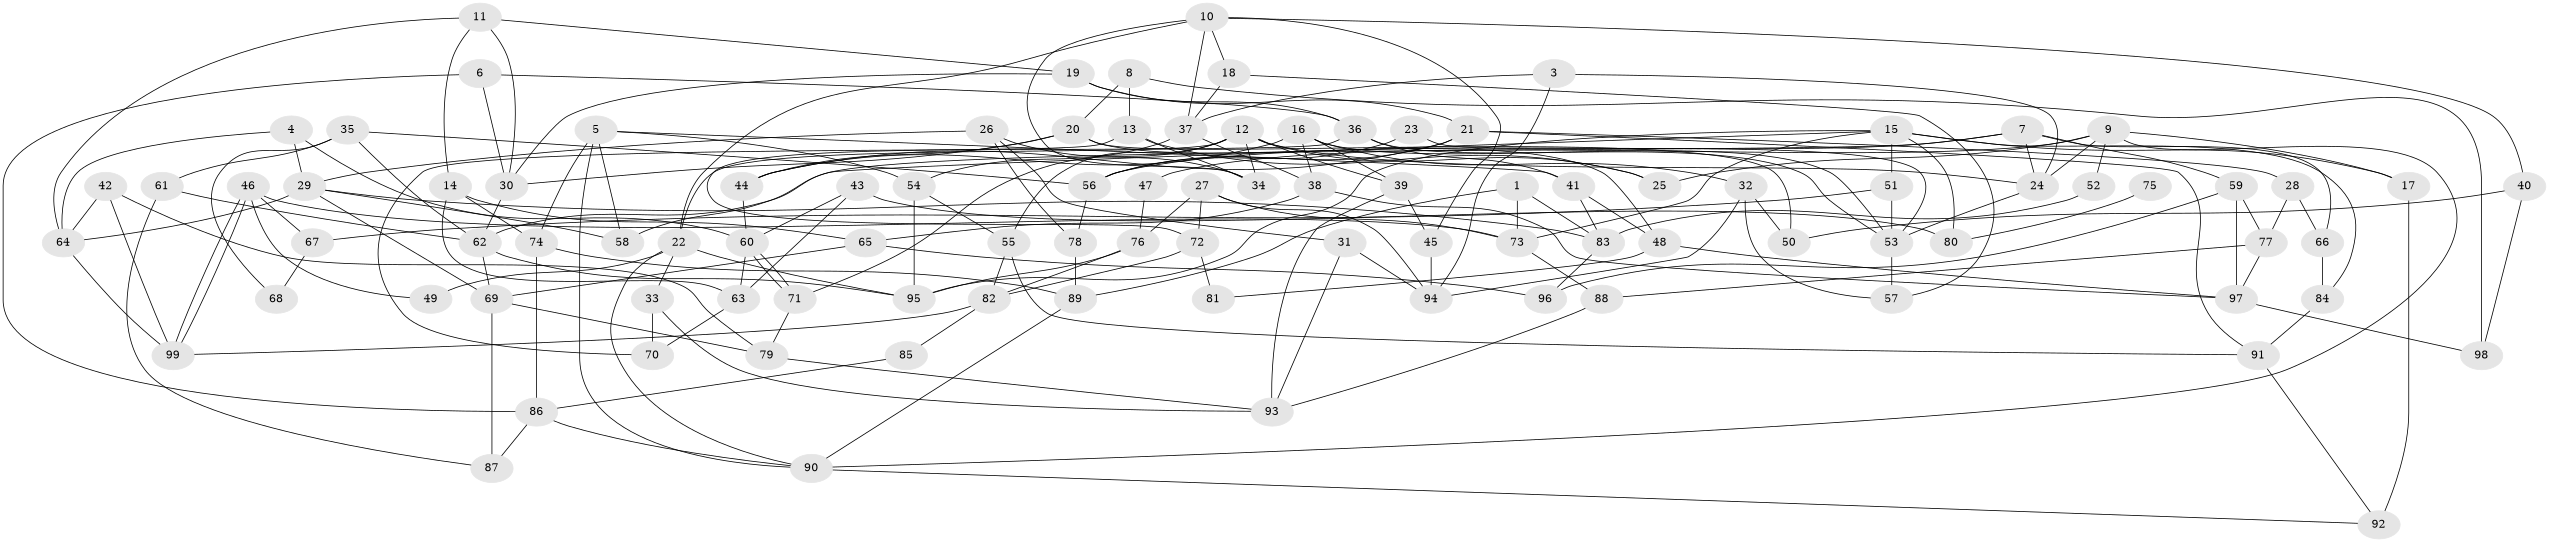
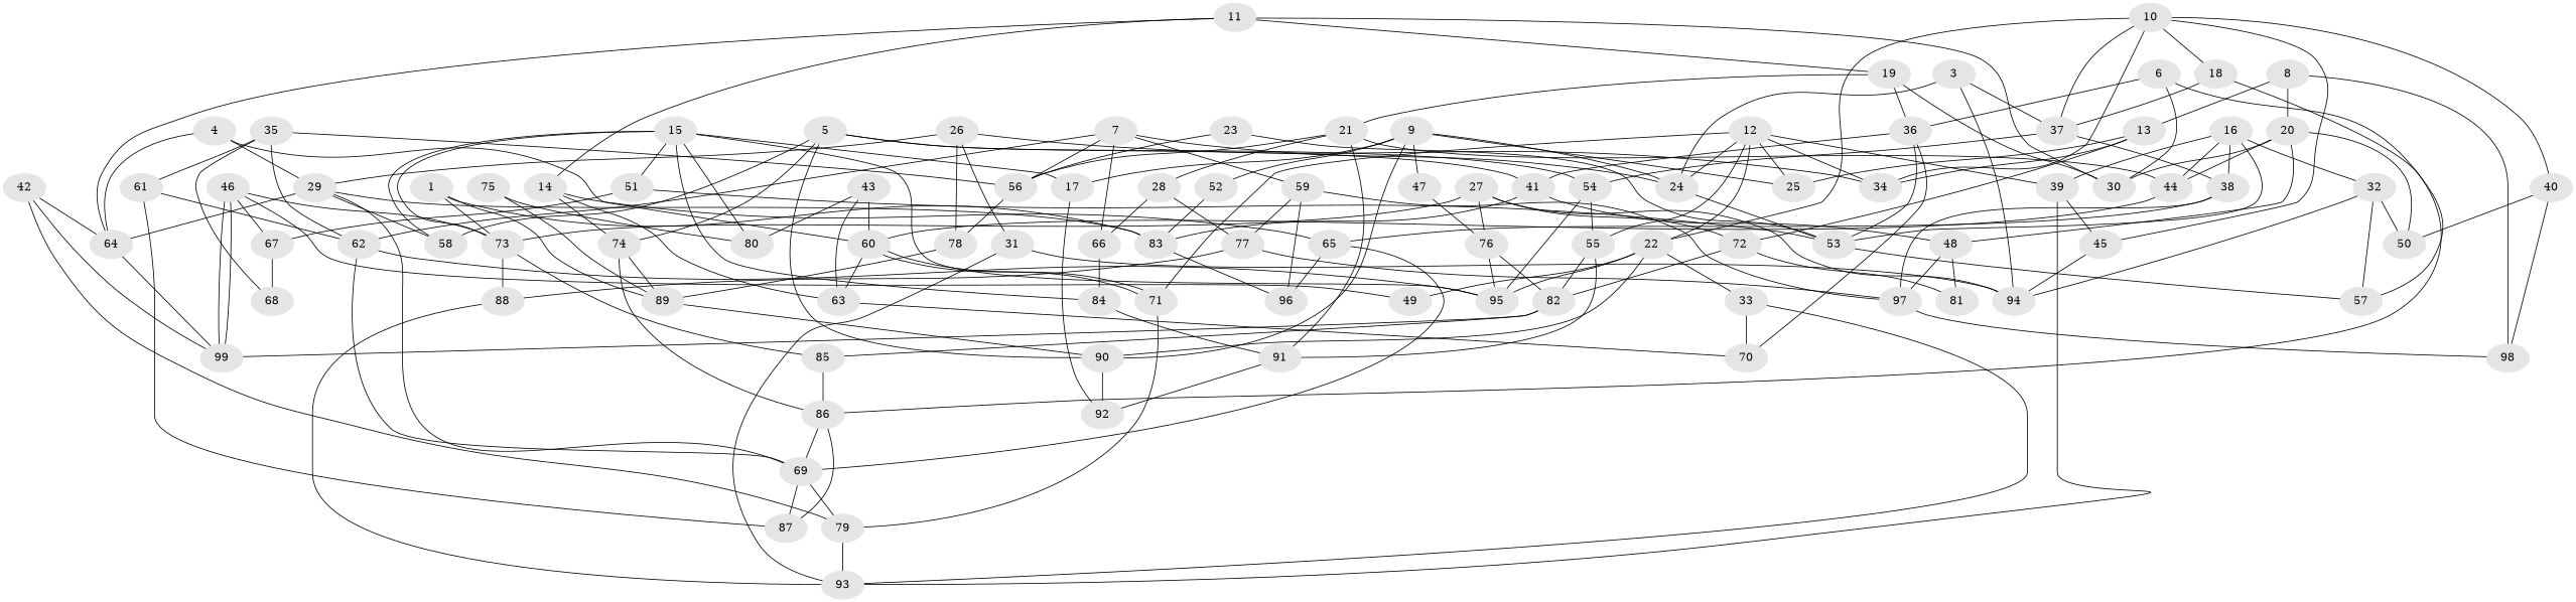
  graph {
    node [color=gray90 style=filled]
    1
    73
    83
    89
    85
    88
    96
    90
    14
    74
    63
    65
    22
    95
    33
    49
    3
    24
    37
    94
    53
    54
    38
    4
    29
    60
    64
    58
    69
    71
    99
    5
    41
    48
    55
    86
    92
    6
    30
    36
    62
    70
    72
    81
    82
    87
    7
    56
    59
    66
    78
    77
    97
    84
    8
    13
    20
    98
    25
    34
    44
    50
    39
    45
    93
    9
    17
    47
    52
    76
    10
    18
    40
    57
    11
    19
    21
    12
    91
    79
    15
    51
    80
    67
    16
    32
    28
    23
    26
    31
    27
    35
    61
    68
    42
    43
    46
    75
    1 -- 73
    1 -- 83
    1 -- 89
+   73 -- 85
    73 -- 88
    83 -- 96
    89 -- 90
    85 -- 86
    88 -- 93
    90 -- 92
    14 -- 74
    14 -- 63
    14 -- 65
    74 -- 89
    74 -- 86
    63 -- 70
    65 -- 96
    65 -- 69
    22 -- 90
    22 -- 95
    22 -- 33
    22 -- 49
    33 -- 70
    33 -- 93
    3 -- 24
    3 -- 37
    3 -- 94
    24 -- 53
    37 -- 54
    37 -- 38
    53 -- 57
    54 -- 95
    54 -- 55
    38 -- 65
    38 -- 97
    4 -- 29
    4 -- 60
    4 -- 64
    29 -- 83
    29 -- 64
    29 -- 58
    29 -- 69
    60 -- 63
    60 -- 71
    60 -- 71
    64 -- 99
    69 -- 87
    69 -- 79
    71 -- 79
    5 -- 90
    5 -- 74
    5 -- 54
    5 -- 58
    5 -- 41
    41 -- 83
    41 -- 48
    48 -- 81
    48 -- 97
    55 -- 82
    55 -- 91
-   86 -- 90
+   86 -- 69
    86 -- 87
    6 -- 86
    6 -- 30
    6 -- 36
-   30 -- 62
    36 -- 53
    36 -- 41
    36 -- 70
    62 -- 95
    62 -- 69
    72 -- 81
    72 -- 82
    82 -- 85
    82 -- 99
    7 -- 24
    7 -- 62
    7 -- 56
    7 -- 59
    7 -- 66
    56 -- 78
    59 -- 96
    59 -- 77
    59 -- 97
    66 -- 84
    78 -- 89
    77 -- 88
    77 -- 97
    97 -- 98
    84 -- 91
    8 -- 13
    8 -- 20
    8 -- 98
    13 -- 72
    13 -- 25
    13 -- 34
    20 -- 48
    20 -- 30
    20 -- 44
    20 -- 50
    44 -- 60
    39 -- 45
    39 -- 93
    45 -- 94
    9 -- 90
    9 -- 24
    9 -- 25
    9 -- 17
    9 -- 47
    9 -- 52
    17 -- 92
    47 -- 76
    52 -- 83
    76 -- 95
    76 -- 82
    10 -- 22
    10 -- 37
    10 -- 34
    10 -- 45
    10 -- 18
    10 -- 40
    18 -- 37
    18 -- 57
    40 -- 98
    40 -- 50
    11 -- 14
    11 -- 64
    11 -- 30
    11 -- 19
    19 -- 30
    19 -- 36
    19 -- 21
    21 -- 56
    21 -- 44
    21 -- 91
    21 -- 28
    12 -- 22
    12 -- 24
    12 -- 71
    12 -- 55
    12 -- 25
    12 -- 34
    12 -- 39
    91 -- 92
    79 -- 93
    15 -- 73
    15 -- 95
    15 -- 58
    15 -- 84
    15 -- 17
    15 -- 51
    15 -- 80
    51 -- 53
    51 -- 67
    67 -- 68
    16 -- 53
    16 -- 38
    16 -- 44
    16 -- 39
    16 -- 32
    32 -- 94
    32 -- 50
    32 -- 57
    28 -- 66
    28 -- 77
    23 -- 53
    23 -- 56
    26 -- 29
    26 -- 78
    26 -- 34
    26 -- 31
    31 -- 94
    31 -- 93
    27 -- 73
    27 -- 94
    27 -- 72
    27 -- 76
    35 -- 62
    35 -- 56
    35 -- 61
    35 -- 68
    61 -- 62
    61 -- 87
    42 -- 64
    42 -- 99
    42 -- 79
    43 -- 63
    43 -- 60
    43 -- 80
    46 -- 73
    46 -- 49
    46 -- 99
    46 -- 99
    46 -- 67
+   75 -- 89
    75 -- 80
  }
